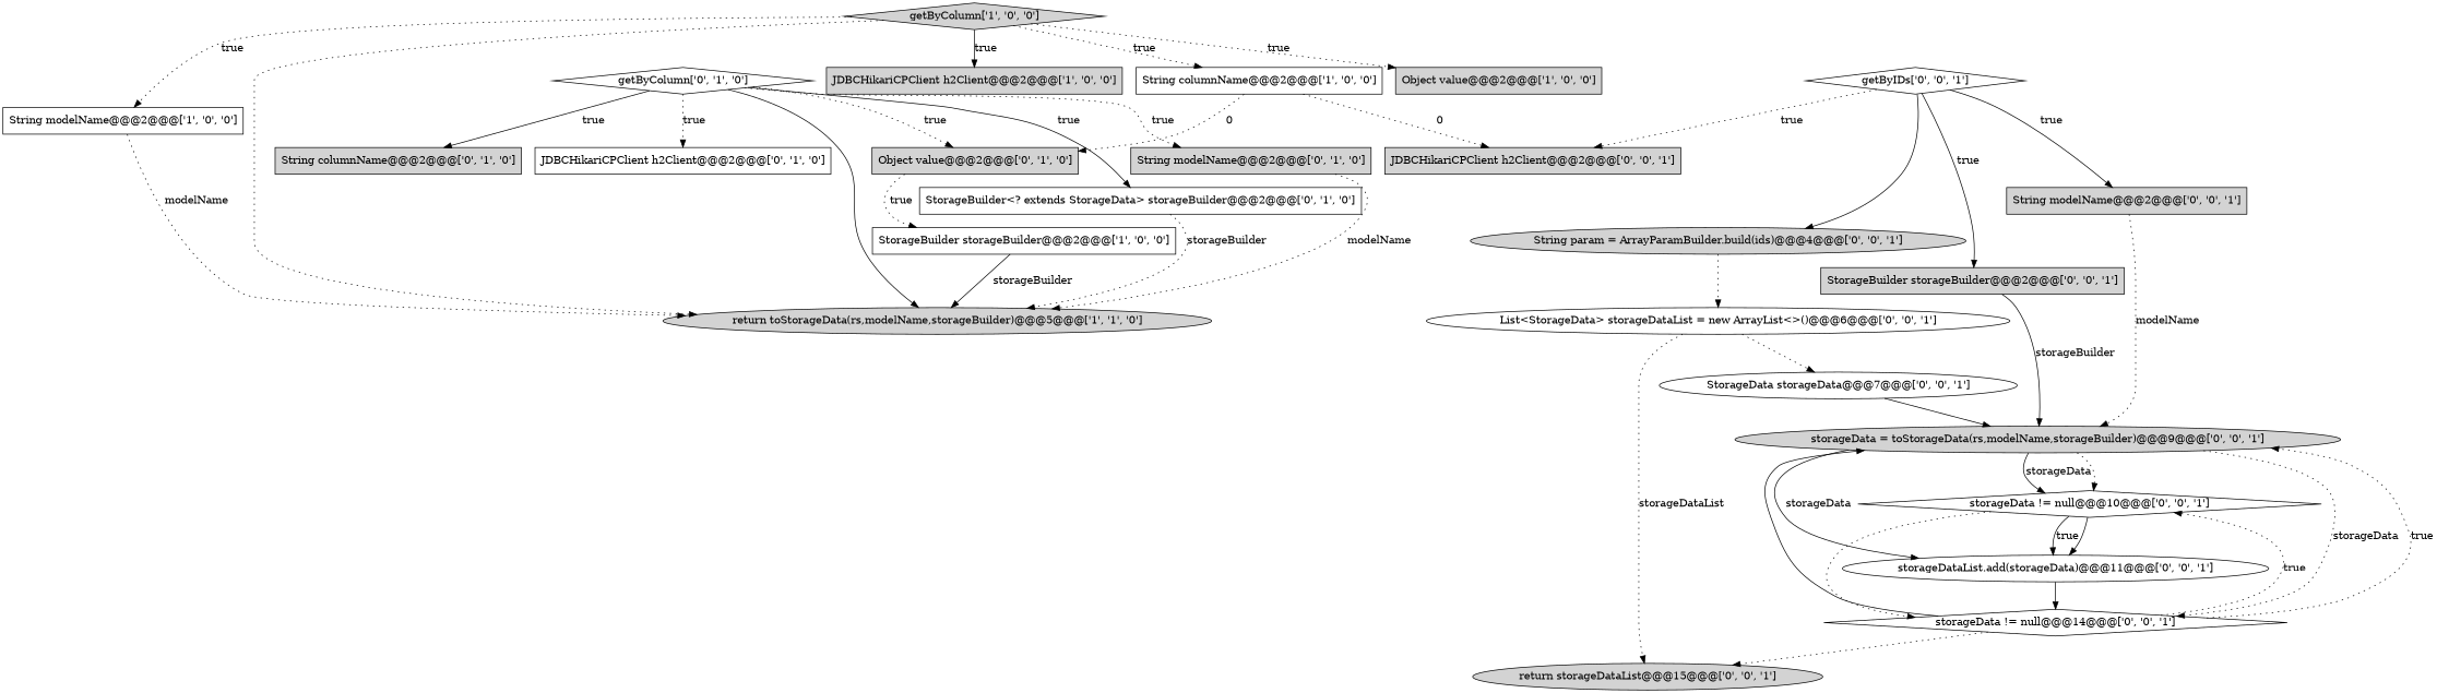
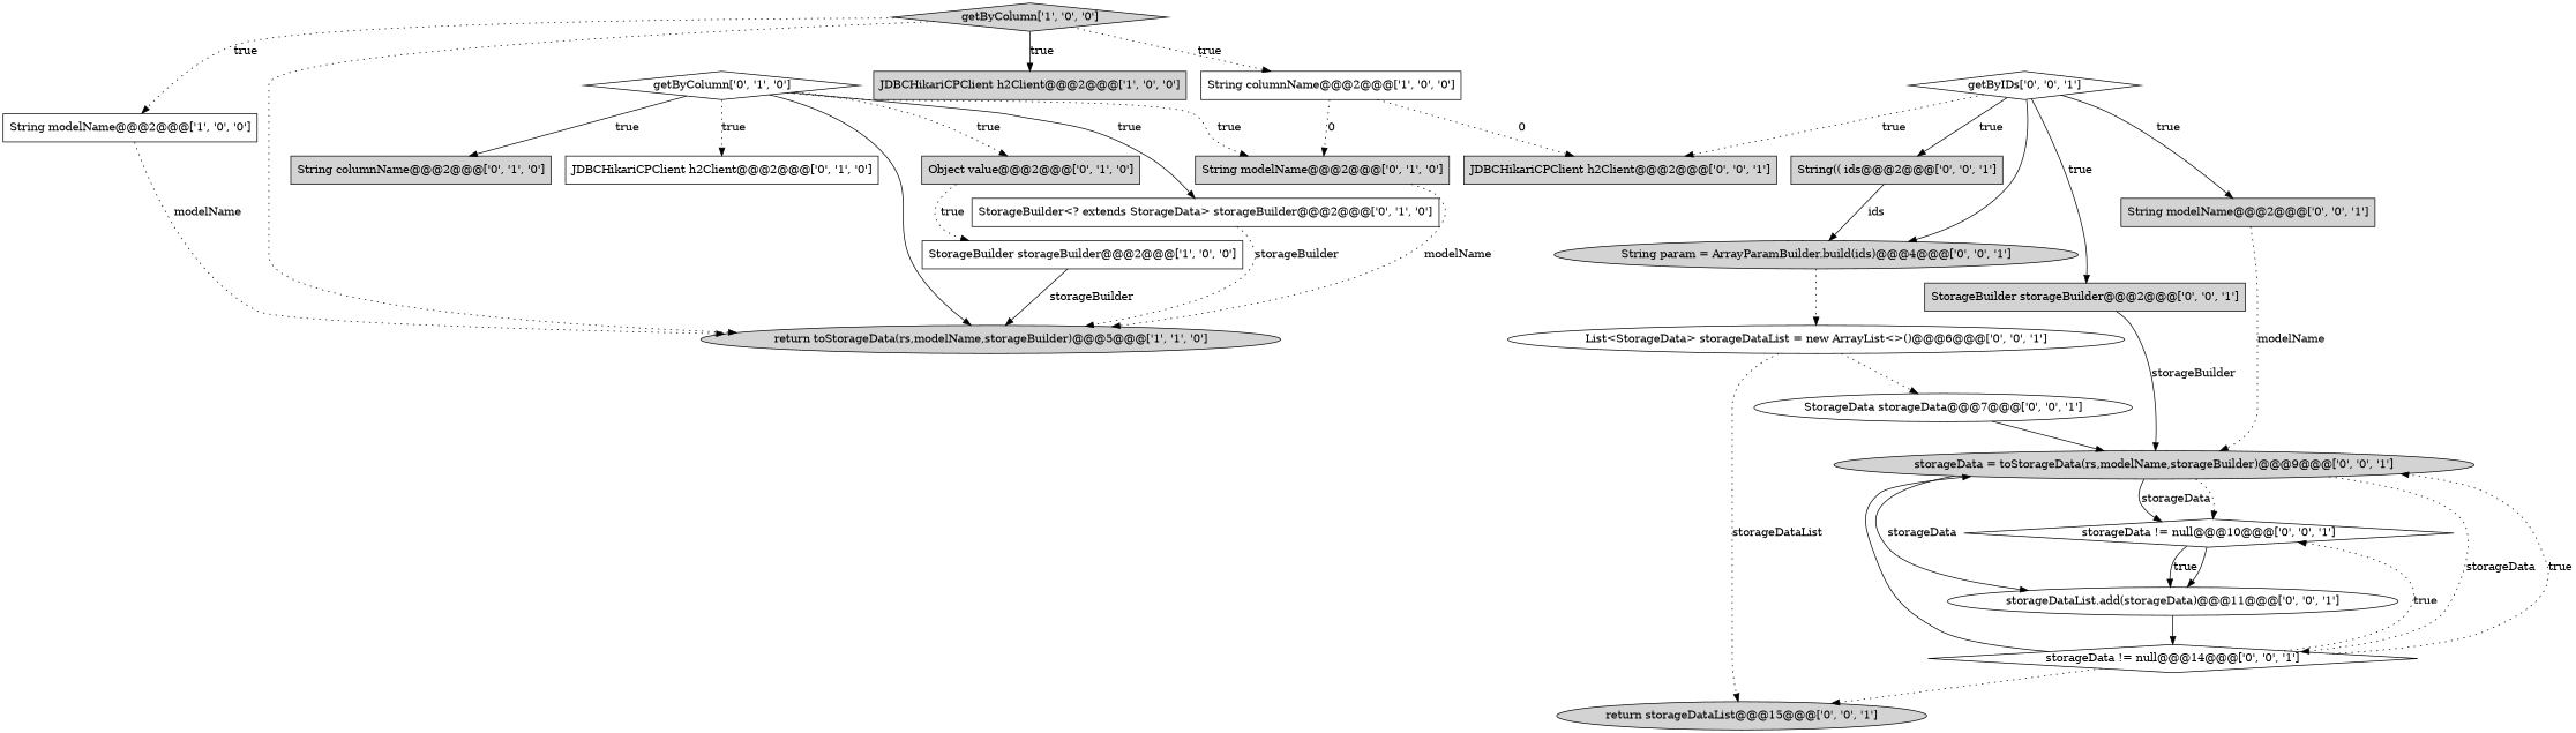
  digraph {
    node [fillcolor=lightgrey shape=box style=filled]
    edge [style=dotted]
    n1 [fillcolor=white label="JDBCHikariCPClient h2Client@@@2@@@['0', '1', '0']"]
    n2 [fillcolor=white label="storageData != null@@@10@@@['0', '0', '1']" shape=diamond]
    n3 [fillcolor=white label="storageData != null@@@14@@@['0', '0', '1']" shape=diamond]
    n4 [fillcolor=white label="storageDataList.add(storageData)@@@11@@@['0', '0', '1']" shape=ellipse]
    n5 [label="storageData = toStorageData(rs,modelName,storageBuilder)@@@9@@@['0', '0', '1']" shape=ellipse]
    n6 [label="return storageDataList@@@15@@@['0', '0', '1']" shape=ellipse]
    n7 [fillcolor=white label="StorageData storageData@@@7@@@['0', '0', '1']" shape=ellipse]
    n8 [fillcolor=white label="String modelName@@@2@@@['1', '0', '0']"]
    n9 [label="return toStorageData(rs,modelName,storageBuilder)@@@5@@@['1', '1', '0']" shape=ellipse]
    n10 [fillcolor=white label="getByColumn['0', '1', '0']" shape=diamond]
    n11 [label="Object value@@@2@@@['0', '1', '0']"]
    n12 [fillcolor=white label="StorageBuilder<? extends StorageData> storageBuilder@@@2@@@['0', '1', '0']"]
    n13 [label="String columnName@@@2@@@['0', '1', '0']"]
    n14 [label="String modelName@@@2@@@['0', '1', '0']"]
    n15 [fillcolor=white label="StorageBuilder storageBuilder@@@2@@@['1', '0', '0']"]
    n16 [label="String param = ArrayParamBuilder.build(ids)@@@4@@@['0', '0', '1']" shape=ellipse]
    n17 [fillcolor=white label="List<StorageData> storageDataList = new ArrayList<>()@@@6@@@['0', '0', '1']" shape=ellipse]
    n18 [label="JDBCHikariCPClient h2Client@@@2@@@['1', '0', '0']"]
    n19 [label="String modelName@@@2@@@['0', '0', '1']"]
    n20 [label="getByColumn['1', '0', '0']" shape=diamond]
    n21 [fillcolor=white label="String columnName@@@2@@@['1', '0', '0']"]
-   n22 [label="Object value@@@2@@@['1', '0', '0']"]
    n23 [label="JDBCHikariCPClient h2Client@@@2@@@['0', '0', '1']"]
+   n24 [label="String(( ids@@@2@@@['0', '0', '1']"]
    n25 [fillcolor=white label="getByIDs['0', '0', '1']" shape=diamond]
    n26 [label="StorageBuilder storageBuilder@@@2@@@['0', '0', '1']"]
-   n2 -> n3
    n2 -> n4 [label=true style=solid]
    n2 -> n4 [style=solid]
    n3 -> n2 [label=true]
    n3 -> n5 [label=true]
    n3 -> n5 [style=solid]
    n3 -> n6
    n4 -> n3 [style=solid]
    n5 -> n2 [label=storageData style=solid]
    n5 -> n2
    n5 -> n3 [label=storageData]
    n5 -> n4 [label=storageData style=solid]
    n7 -> n5 [style=solid]
    n8 -> n9 [label=modelName]
    n10 -> n1 [label=true]
    n10 -> n9 [style=solid]
    n10 -> n11 [label=true]
    n10 -> n12 [label=true style=solid]
    n10 -> n13 [label=true style=solid]
    n10 -> n14 [label=true]
    n11 -> n15 [label=true]
    n12 -> n9 [label=storageBuilder]
    n14 -> n9 [label=modelName]
    n15 -> n9 [label=storageBuilder style=solid]
    n16 -> n17
    n17 -> n6 [label=storageDataList]
    n17 -> n7
    n19 -> n5 [label=modelName]
    n20 -> n8 [label=true]
    n20 -> n9
    n20 -> n18 [label=true style=solid]
    n20 -> n21 [label=true]
-   n20 -> n22 [label=true]
-   n21 -> n11 [label=0]
+   n21 -> n14 [label=0]
    n21 -> n23 [label=0]
+   n24 -> n16 [label=ids style=solid]
    n25 -> n16 [style=solid]
    n25 -> n19 [label=true style=solid]
    n25 -> n23 [label=true]
+   n25 -> n24 [label=true style=solid]
    n25 -> n26 [label=true style=solid]
    n26 -> n5 [label=storageBuilder style=solid]
  }
